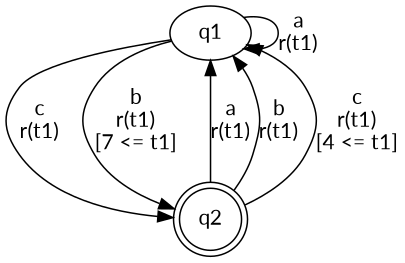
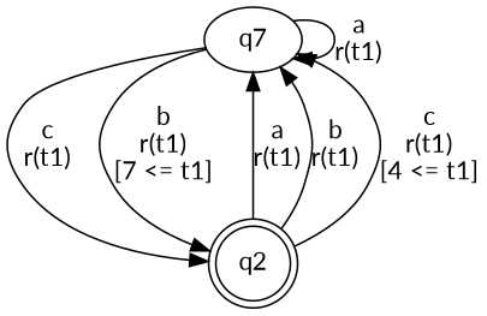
  digraph {
    fontname=Lato
    node [fontname=Lato]
    edge [fontname=Lato]
-   n1 [label=q1]
+   n1 [label=q7]
    n2 [label=q2 shape=doublecircle]
    n1 -> n1 [label="a\nr(t1)\n"]
    n1 -> n2 [label="c\nr(t1)\n"]
    n1 -> n2 [label="b\nr(t1)\n[7 <= t1]"]
    n2 -> n1 [label="a\nr(t1)\n"]
    n2 -> n1 [label="b\nr(t1)\n"]
    n2 -> n1 [label="c\nr(t1)\n[4 <= t1]"]
  }
